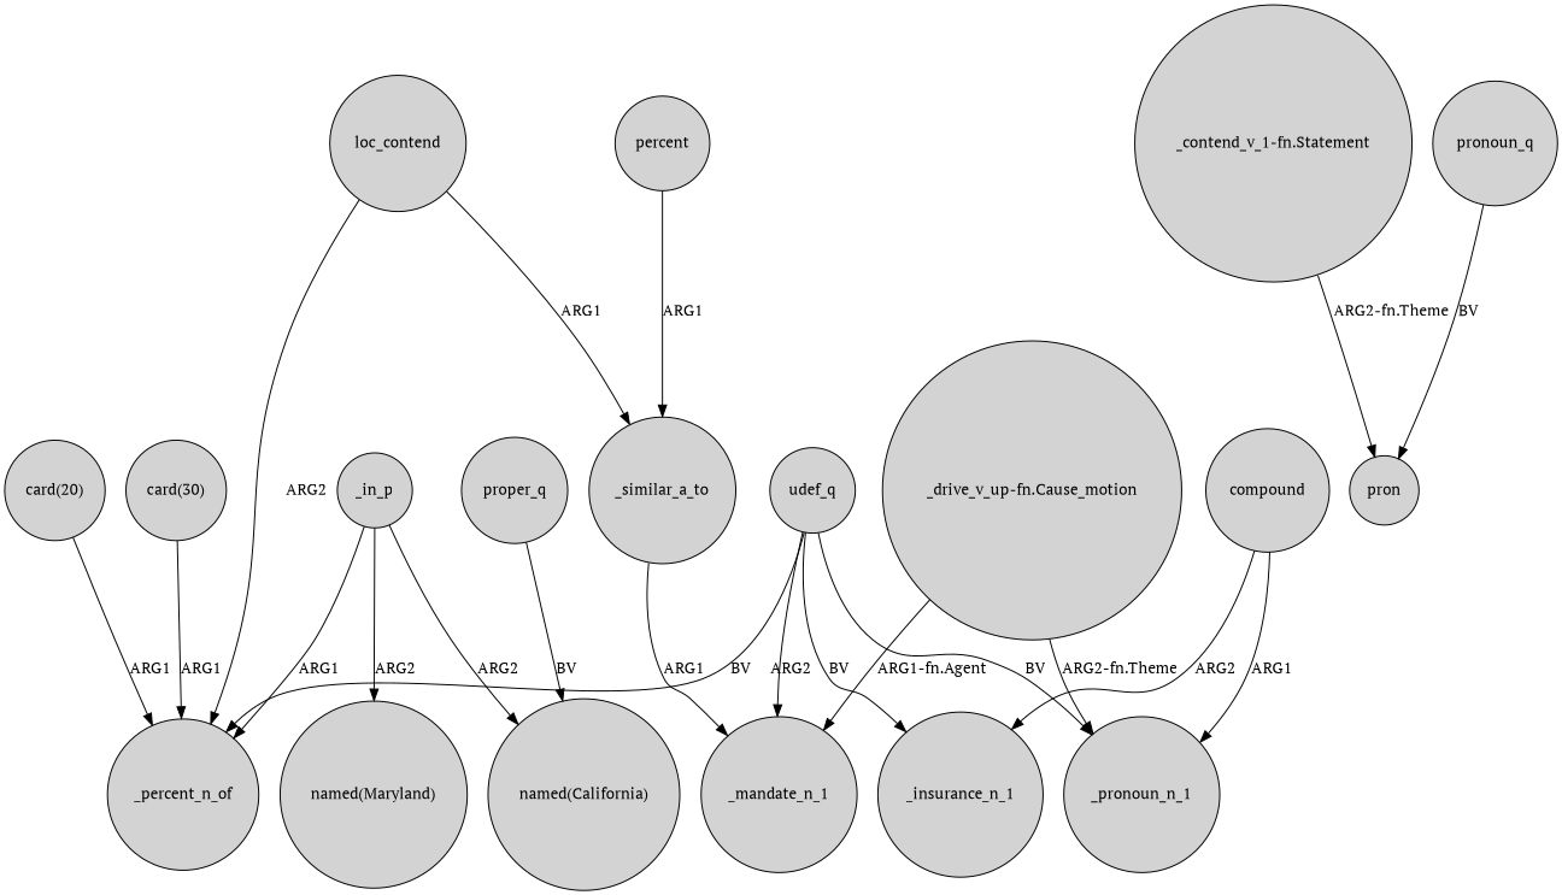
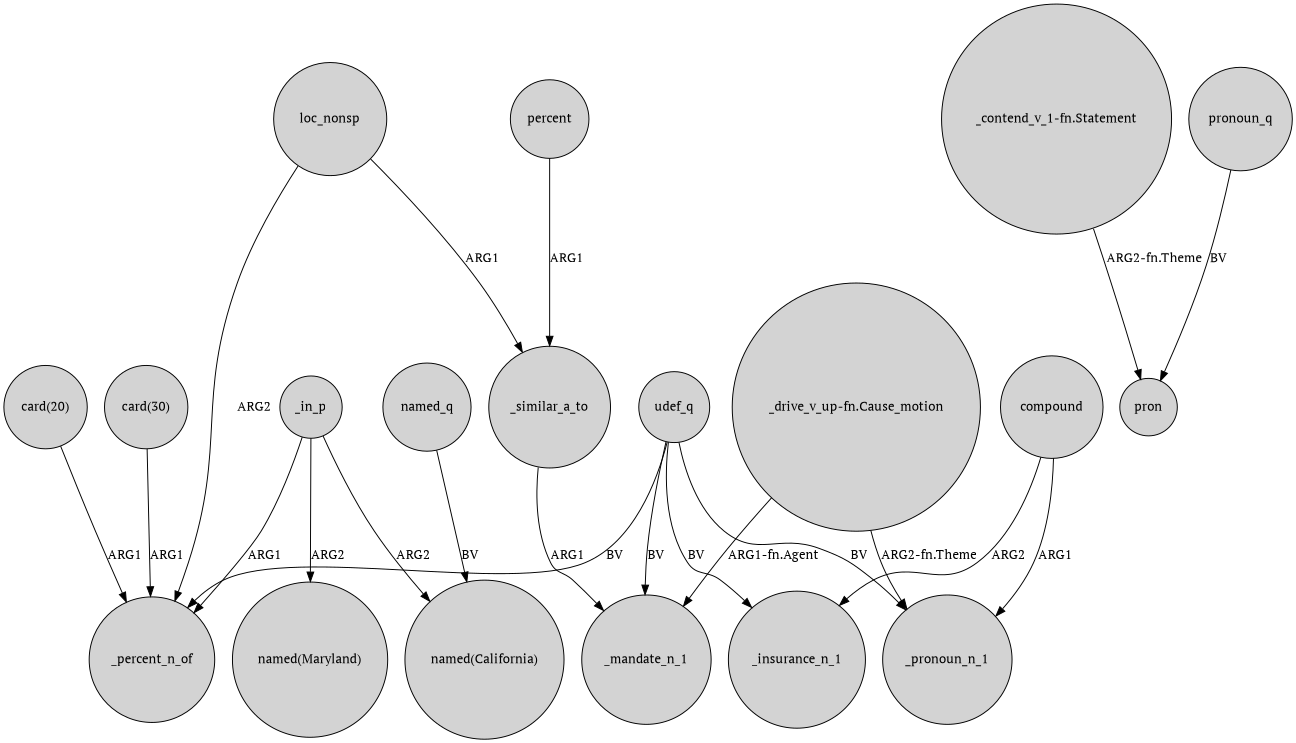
  digraph {
    fontname="PT Serif"
    node [fontname="PT Serif" shape=circle style=filled]
    edge [fontname="PT Serif"]
    n1 [label=percent]
    _similar_a_to
    _mandate_n_1
    _in_p
    "named(California)"
    _percent_n_of
    "named(Maryland)"
    udef_q
    _insurance_n_1
    n10 [label=_pronoun_n_1]
    compound
-   proper_q
+   proper_q [label=named_q]
    "_contend_v_1-fn.Statement"
    pron
    "_drive_v_up-fn.Cause_motion"
    "card(30)"
-   loc_nonsp [label=loc_contend]
+   loc_nonsp
    pronoun_q
    "card(20)"
    n1 -> _similar_a_to [label=ARG1]
    _similar_a_to -> _mandate_n_1 [label=ARG1]
    _in_p -> "named(California)" [label=ARG2]
    _in_p -> _percent_n_of [label=ARG1]
    _in_p -> "named(Maryland)" [label=ARG2]
-   udef_q -> _mandate_n_1 [label=ARG2]
+   udef_q -> _mandate_n_1 [label=BV]
    udef_q -> _percent_n_of [label=BV]
    udef_q -> _insurance_n_1 [label=BV]
    udef_q -> n10 [label=BV]
    compound -> _insurance_n_1 [label=ARG2]
    compound -> n10 [label=ARG1]
    proper_q -> "named(California)" [label=BV]
    "_contend_v_1-fn.Statement" -> pron [label="ARG2-fn.Theme"]
    "_drive_v_up-fn.Cause_motion" -> _mandate_n_1 [label="ARG1-fn.Agent"]
    "_drive_v_up-fn.Cause_motion" -> n10 [label="ARG2-fn.Theme"]
    "card(30)" -> _percent_n_of [label=ARG1]
    loc_nonsp -> _similar_a_to [label=ARG1]
    loc_nonsp -> _percent_n_of [label=ARG2]
    pronoun_q -> pron [label=BV]
    "card(20)" -> _percent_n_of [label=ARG1]
  }
